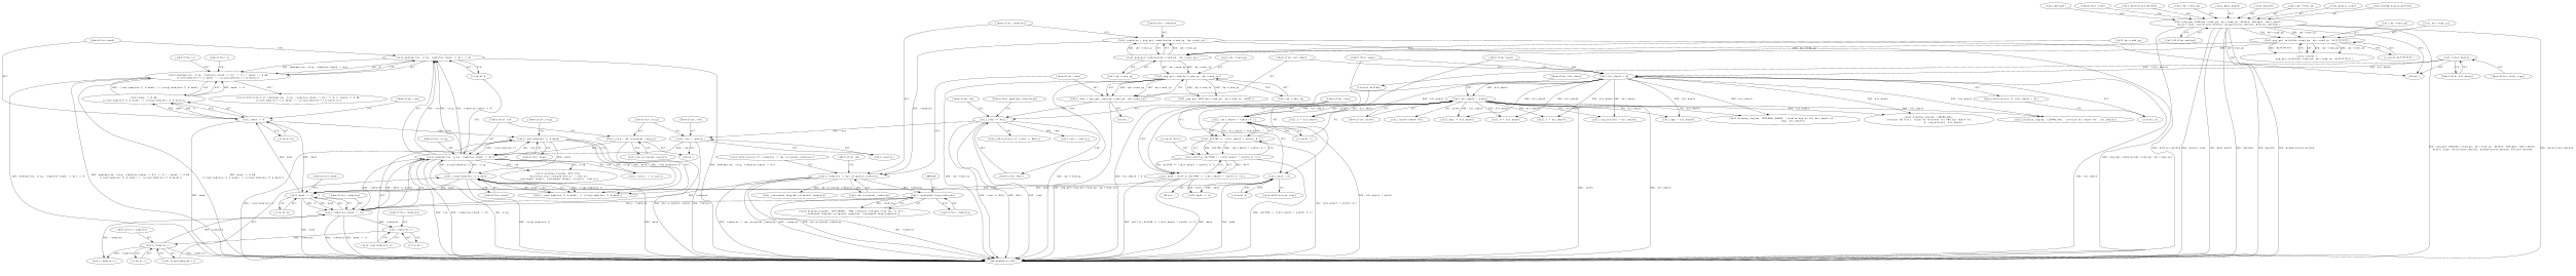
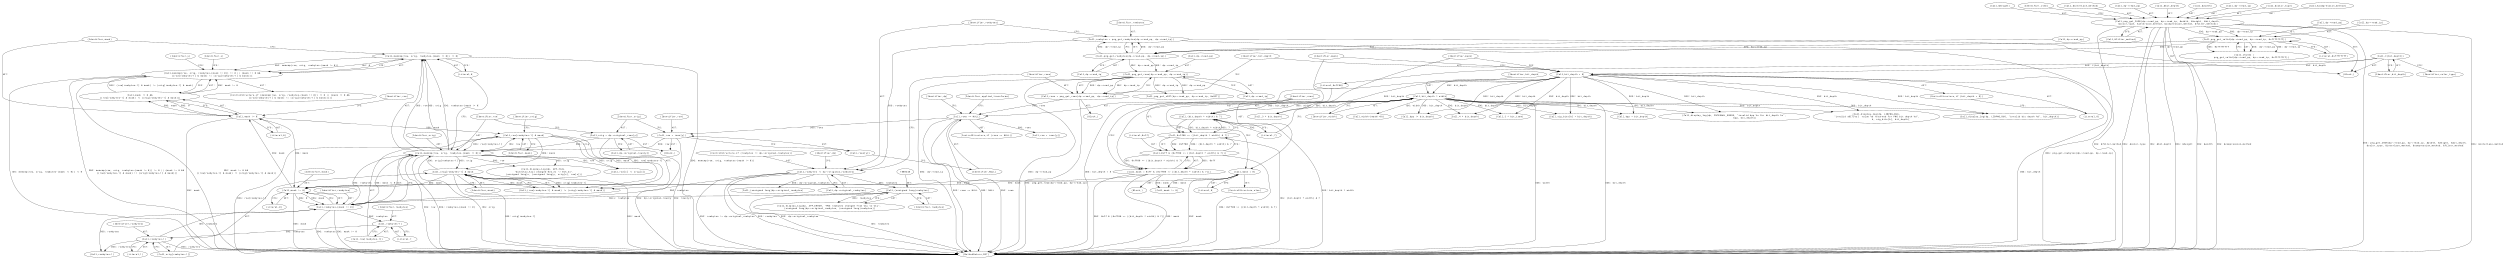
  digraph {
    fontname="Roboto Mono"
    node [fontname="Roboto Mono"]
    edge [fontname="Roboto Mono"]
    n1 [label="(Call,memcmp(row, orig, rowbytes-(mask != 0)) != 0)"]
    n2 [label="(Call,memcmp(row, orig, rowbytes-(mask != 0)) != 0 || (mask != 0 &&\n ((row[rowbytes-1] & mask) != (orig[rowbytes-1] & mask))))"]
    n3 [label="(Literal,0)"]
    n4 [label="(MethodReturn,RET)"]
    n5 [label="(Call,mask != 0 &&\n ((row[rowbytes-1] & mask) != (orig[rowbytes-1] & mask)))"]
    n6 [label="(ControlStructure,if (memcmp(row, orig, rowbytes-(mask != 0)) != 0 || (mask != 0 &&\n ((row[rowbytes-1] & mask) != (orig[rowbytes-1] & mask)))))"]
    n7 [label="(Call,memcmp(row, orig, rowbytes-(mask != 0)))"]
    n8 [label="(Call,row[rowbytes-1] & mask)"]
    n9 [label="(Call,orig[rowbytes-1] & mask)"]
    n10 [label="(Call,rowbytes-(mask != 0))"]
    n11 [label="(Call,row[x] != orig[x])"]
    n12 [label="(Call,display_log(dp, APP_FAIL,\n \"byte(%lu,%lu) changed 0x%.2x -> 0x%.2x\",\n (unsigned long)x, (unsigned long)y, orig[x], row[x]))"]
    n13 [label="(Call,(row[rowbytes-1] & mask) != (orig[rowbytes-1] & mask))"]
    n14 [label="(Identifier,mask)"]
    n15 [label="(Call,mask != 0)"]
    n16 [label="(Identifier,mask)"]
    n17 [label="(Call,rowbytes-1)"]
    n18 [label="(Call,rowbytes-1)"]
    n19 [label="(Call,mask != 0)"]
    n20 [label="(Literal,0)"]
    n21 [label="(Literal,0)"]
    n22 [label="(Call,mask = 0xff & (0xff00 >> ((bit_depth * width) & 7)))"]
    n23 [label="(Call,0xff & (0xff00 >> ((bit_depth * width) & 7)))"]
    n24 [label="(Call,mask != 0)"]
    n25 [label="(Block,)"]
    n26 [label="(Call,0xff00 >> ((bit_depth * width) & 7))"]
    n27 [label="(Call,(bit_depth * width) & 7)"]
    n28 [label="(Literal,7)"]
    n29 [label="(Call,bit_depth * width)"]
-   n30 [label="(Call,2 * bit_depth)"]
+   n30 [label="(Call,2 * bit_item)"]
    n31 [label="(Call,sig_bits[b] > bit_depth)"]
    n32 [label="(Call,width-(mask!=0))"]
    n33 [label="(Call,display_log(dp, LIBPNG_BUG,\n \"invalid sBIT[%u]  value %d returned for PNG bit depth %d\",\n                     b, sig_bits[b], bit_depth))"]
    n34 [label="(Call,display_log(dp, INTERNAL_ERROR, \"invalid bpp %u for bit_depth %u\",\n               bpp, bit_depth))"]
    n35 [label="(Identifier,width)"]
    n36 [label="(Call,display_log(dp, LIBPNG_BUG, \"invalid bit depth %d\", bit_depth))"]
    n37 [label="(Call,3 * bit_depth)"]
    n38 [label="(Call,4 * bit_depth)"]
    n39 [label="(Call,bpp = bit_depth)"]
    n40 [label="(Call,bpp != bit_depth)"]
    n41 [label="(Call,bit_depth < 8)"]
    n42 [label="(ControlStructure,if (bit_depth < 8))"]
    n43 [label="(Literal,8)"]
    n44 [label="(Call,C(bit_depth))"]
    n45 [label="(Identifier,bit_depth)"]
    n46 [label="(Block,)"]
    n47 [label="(Literal,0xff00)"]
    n48 [label="(Call,mask = 0)"]
    n49 [label="(ControlStructure,else)"]
    n50 [label="(Literal,0)"]
    n51 [label="(Call,row = rows[y])"]
    n52 [label="(Block,)"]
    n53 [label="(Call,rows[y])"]
    n54 [label="(Call,rows == NULL)"]
    n55 [label="(ControlStructure,if (rows == NULL))"]
    n56 [label="(Call,row = rows[y])"]
    n57 [label="(Identifier,NULL)"]
    n58 [label="(Call,rows = png_get_rows(dp->read_pp, dp->read_ip))"]
    n59 [label="(Call,png_get_rows(dp->read_pp, dp->read_ip))"]
    n60 [label="(Block,)"]
    n61 [label="(Call,png_get_sBIT(dp->read_pp, dp->read_ip, &sBIT))"]
    n62 [label="(Call,dp->read_ip)"]
    n63 [label="(Call,png_get_rowbytes(dp->read_pp, dp->read_ip))"]
    n64 [label="(Call,rowbytes = png_get_rowbytes(dp->read_pp, dp->read_ip))"]
    n65 [label="(Call,dp->read_ip)"]
    n66 [label="(Call,rowbytes != dp->original_rowbytes)"]
    n67 [label="(Call,png_get_valid(dp->read_pp, dp->read_ip, 0xffffffff))"]
    n68 [label="(Call,chunks =\n          png_get_valid(dp->read_pp, dp->read_ip, 0xffffffff))"]
    n69 [label="(Literal,0xffffffff)"]
    n70 [label="(Call,png_get_IHDR(dp->read_pp, dp->read_ip, &width, &height, &bit_depth,\n &color_type, &interlace_method, &compression_method, &filter_method))"]
    n71 [label="(Call,&filter_method)"]
    n72 [label="(Call,orig = dp->original_rows[y])"]
    n73 [label="(Call,dp->original_rows[y])"]
    n74 [label="(Call,rowbytes-1)"]
    n75 [label="(Literal,1)"]
    n76 [label="(Call,row[rowbytes-1])"]
    n77 [label="(Call,(unsigned long)rowbytes)"]
    n78 [label="(Call,display_log(dp, APP_ERROR, \"PNG rowbytes changed from %lu to %lu\",\n (unsigned long)dp->original_rowbytes, (unsigned long)rowbytes))"]
    n79 [label="(Identifier,rowbytes)"]
    n80 [label="(Call,(unsigned long)dp->original_rowbytes)"]
    n81 [label="(Call,dp->original_rowbytes)"]
    n82 [label="(ControlStructure,if (rowbytes != dp->original_rowbytes))"]
    n83 [label="(Call,orig[rowbytes-1])"]
    n84 [label="(Literal,1)"]
    n85 [label="(Identifier,y)"]
    n86 [label="(Identifier,row)"]
    n87 [label="(Call,&height)"]
    n88 [label="(Identifier,item)"]
    n89 [label="(Identifier,row)"]
    n90 [label="(Identifier,mask)"]
    n91 [label="(Call,&interlace_method)"]
    n92 [label="(Identifier,bit_depth)"]
    n93 [label="(Call,dp->read_pp)"]
    n94 [label="(Call,&bit_depth)"]
    n95 [label="(Identifier,rows)"]
    n96 [label="(Identifier,row)"]
    n97 [label="(Call,dp->read_pp)"]
    n98 [label="(Identifier,x)"]
    n99 [label="(Identifier,rowbytes)"]
    n100 [label="(Identifier,orig)"]
    n101 [label="(Identifier,dp)"]
    n102 [label="(Identifier,orig)"]
    n103 [label="(Call,&width)"]
    n104 [label="(Call,dp->read_ip)"]
    n105 [label="(Identifier,orig)"]
    n106 [label="(Identifier,rowbytes)"]
    n107 [label="(Identifier,rowbytes)"]
    n108 [label="(Identifier,mask)"]
    n109 [label="(Identifier,rowbytes)"]
    n110 [label="(Literal,0xff)"]
    n111 [label="(Identifier,dp)"]
    n112 [label="(Call,&color_type)"]
    n113 [label="(Identifier,bit_depth)"]
    n114 [label="(Call,dp->read_pp)"]
    n115 [label="(Identifier,rows)"]
    n116 [label="(Call,dp->read_ip)"]
    n117 [label="(Identifier,mask)"]
    n118 [label="(Call,&compression_method)"]
    n119 [label="(Identifier,color_type)"]
    n120 [label="(Call,dp->read_pp)"]
    n121 [label="(Identifier,rowbytes)"]
    n122 [label="(Identifier,applied_transforms)"]
    n123 [label="(Identifier,mask)"]
    n124 [label=1000248]
    n1 -> n2 [label="AST: "]
    n1 -> n2 [label="DDG: memcmp(row, orig, rowbytes-(mask != 0))"]
    n1 -> n2 [label="DDG: 0"]
    n1 -> n3 [label="CFG: "]
    n1 -> n4 [label="DDG: memcmp(row, orig, rowbytes-(mask != 0))"]
    n2 -> n1 [label="CFG: "]
    n2 -> n4 [label="DDG: memcmp(row, orig, rowbytes-(mask != 0)) != 0"]
    n2 -> n4 [label="DDG: memcmp(row, orig, rowbytes-(mask != 0)) != 0 || (mask != 0 &&\n ((row[rowbytes-1] & mask) != (orig[rowbytes-1] & mask)))"]
    n2 -> n4 [label="DDG: mask != 0 &&\n ((row[rowbytes-1] & mask) != (orig[rowbytes-1] & mask))"]
    n2 -> n5 [label="CFG: "]
    n2 -> n6 [label="AST: "]
    n3 -> n1 [label="AST: "]
    n3 -> n7 [label="CFG: "]
    n5 -> n2 [label="AST: "]
    n5 -> n2 [label="DDG: mask != 0"]
    n5 -> n2 [label="DDG: (row[rowbytes-1] & mask) != (orig[rowbytes-1] & mask)"]
    n5 -> n19 [label="CFG: "]
    n7 -> n1 [label="AST: "]
    n7 -> n1 [label="DDG: row"]
    n7 -> n1 [label="DDG: orig"]
    n7 -> n1 [label="DDG: rowbytes-(mask != 0)"]
    n7 -> n4 [label="DDG: row"]
    n7 -> n4 [label="DDG: rowbytes-(mask != 0)"]
    n7 -> n4 [label="DDG: orig"]
    n7 -> n8 [label="DDG: row"]
    n7 -> n9 [label="DDG: orig"]
    n7 -> n10 [label="CFG: "]
    n7 -> n11 [label="DDG: row"]
    n7 -> n11 [label="DDG: orig"]
    n7 -> n12 [label="DDG: orig"]
    n7 -> n12 [label="DDG: row"]
    n8 -> n4 [label="DDG: row[rowbytes-1]"]
    n8 -> n7 [label="DDG: row[rowbytes-1]"]
    n8 -> n9 [label="DDG: mask"]
    n8 -> n13 [label="AST: "]
    n8 -> n13 [label="DDG: row[rowbytes-1]"]
    n8 -> n13 [label="DDG: mask"]
    n8 -> n14 [label="CFG: "]
    n9 -> n4 [label="DDG: orig[rowbytes-1]"]
    n9 -> n4 [label="DDG: mask"]
    n9 -> n7 [label="DDG: orig[rowbytes-1]"]
    n9 -> n13 [label="AST: "]
    n9 -> n13 [label="DDG: orig[rowbytes-1]"]
    n9 -> n13 [label="DDG: mask"]
    n9 -> n15 [label="DDG: mask"]
    n9 -> n16 [label="CFG: "]
    n10 -> n4 [label="DDG: rowbytes"]
    n10 -> n4 [label="DDG: mask != 0"]
    n10 -> n7 [label="AST: "]
    n10 -> n7 [label="DDG: rowbytes"]
    n10 -> n7 [label="DDG: mask != 0"]
    n10 -> n15 [label="CFG: "]
    n10 -> n17 [label="DDG: rowbytes"]
    n10 -> n18 [label="DDG: rowbytes"]
    n13 -> n9 [label="CFG: "]
    n14 -> n8 [label="AST: "]
    n15 -> n4 [label="DDG: mask"]
    n15 -> n10 [label="AST: "]
    n15 -> n10 [label="DDG: mask"]
    n15 -> n10 [label="DDG: 0"]
    n15 -> n19 [label="DDG: mask"]
    n15 -> n21 [label="CFG: "]
    n16 -> n9 [label="AST: "]
    n17 -> n74 [label="DDG: rowbytes"]
    n17 -> n75 [label="CFG: "]
    n17 -> n76 [label="AST: "]
    n19 -> n4 [label="DDG: mask"]
    n19 -> n5 [label="AST: "]
    n19 -> n5 [label="DDG: mask"]
    n19 -> n5 [label="DDG: 0"]
    n19 -> n8 [label="DDG: mask"]
    n19 -> n15 [label="DDG: mask"]
    n19 -> n20 [label="CFG: "]
    n20 -> n19 [label="AST: "]
    n21 -> n15 [label="AST: "]
    n22 -> n4 [label="DDG: 0xff & (0xff00 >> ((bit_depth * width) & 7))"]
    n22 -> n4 [label="DDG: mask"]
    n22 -> n15 [label="DDG: mask"]
    n22 -> n23 [label="CFG: "]
    n22 -> n24 [label="DDG: mask"]
    n22 -> n25 [label="AST: "]
    n23 -> n4 [label="DDG: 0xff00 >> ((bit_depth * width) & 7)"]
    n23 -> n22 [label="AST: "]
    n23 -> n22 [label="DDG: 0xff"]
    n23 -> n22 [label="DDG: 0xff00 >> ((bit_depth * width) & 7)"]
    n23 -> n26 [label="CFG: "]
    n26 -> n4 [label="DDG: (bit_depth * width) & 7"]
    n26 -> n23 [label="AST: "]
    n26 -> n23 [label="DDG: 0xff00"]
    n26 -> n23 [label="DDG: (bit_depth * width) & 7"]
    n26 -> n27 [label="CFG: "]
    n27 -> n4 [label="DDG: bit_depth * width"]
    n27 -> n26 [label="AST: "]
    n27 -> n26 [label="DDG: bit_depth * width"]
    n27 -> n26 [label="DDG: 7"]
    n27 -> n28 [label="CFG: "]
    n28 -> n27 [label="DDG: "]
    n28 -> n29 [label="CFG: "]
    n29 -> n4 [label="DDG: width"]
    n29 -> n4 [label="DDG: bit_depth"]
    n29 -> n27 [label="AST: "]
    n29 -> n27 [label="DDG: bit_depth"]
    n29 -> n27 [label="DDG: width"]
    n29 -> n30 [label="DDG: bit_depth"]
    n29 -> n31 [label="DDG: bit_depth"]
    n29 -> n32 [label="DDG: width"]
    n29 -> n33 [label="DDG: bit_depth"]
    n29 -> n34 [label="DDG: bit_depth"]
    n29 -> n35 [label="CFG: "]
    n29 -> n36 [label="DDG: bit_depth"]
    n29 -> n37 [label="DDG: bit_depth"]
    n29 -> n38 [label="DDG: bit_depth"]
    n29 -> n39 [label="DDG: bit_depth"]
    n29 -> n40 [label="DDG: bit_depth"]
    n35 -> n29 [label="AST: "]
    n41 -> n4 [label="DDG: bit_depth"]
    n41 -> n4 [label="DDG: bit_depth < 8"]
    n41 -> n29 [label="DDG: bit_depth"]
    n41 -> n30 [label="DDG: bit_depth"]
    n41 -> n31 [label="DDG: bit_depth"]
    n41 -> n33 [label="DDG: bit_depth"]
    n41 -> n34 [label="DDG: bit_depth"]
    n41 -> n36 [label="DDG: bit_depth"]
    n41 -> n37 [label="DDG: bit_depth"]
    n41 -> n38 [label="DDG: bit_depth"]
    n41 -> n39 [label="DDG: bit_depth"]
    n41 -> n40 [label="DDG: bit_depth"]
    n41 -> n42 [label="AST: "]
    n42 -> n43 [label="CFG: "]
    n43 -> n41 [label="AST: "]
    n44 -> n41 [label="DDG: bit_depth"]
    n44 -> n45 [label="CFG: "]
    n44 -> n46 [label="AST: "]
    n44 -> n47 [label="DDG: C(bit_depth)"]
    n45 -> n44 [label="AST: "]
    n47 -> n26 [label="AST: "]
    n48 -> n4 [label="DDG: mask"]
    n48 -> n15 [label="DDG: mask"]
    n48 -> n24 [label="DDG: mask"]
    n48 -> n49 [label="AST: "]
    n48 -> n50 [label="CFG: "]
    n50 -> n48 [label="AST: "]
    n51 -> n4 [label="DDG: rows[y]"]
    n51 -> n7 [label="DDG: row"]
    n51 -> n52 [label="AST: "]
    n51 -> n53 [label="CFG: "]
    n53 -> n51 [label="AST: "]
    n54 -> n4 [label="DDG: rows"]
    n54 -> n4 [label="DDG: rows == NULL"]
    n54 -> n4 [label="DDG: NULL"]
    n54 -> n51 [label="DDG: rows"]
    n54 -> n55 [label="AST: "]
    n54 -> n56 [label="DDG: rows"]
-   n54 -> n57 [label="CFG: "]
+   n53 -> n57 [label="CFG: "]
    n57 -> n54 [label="AST: "]
    n58 -> n4 [label="DDG: png_get_rows(dp->read_pp, dp->read_ip)"]
    n58 -> n54 [label="DDG: rows"]
    n58 -> n59 [label="CFG: "]
    n58 -> n60 [label="AST: "]
    n59 -> n4 [label="DDG: dp->read_pp"]
    n59 -> n4 [label="DDG: dp->read_ip"]
    n59 -> n58 [label="AST: "]
    n59 -> n58 [label="DDG: dp->read_pp"]
    n59 -> n58 [label="DDG: dp->read_ip"]
    n59 -> n61 [label="DDG: dp->read_pp"]
    n59 -> n61 [label="DDG: dp->read_ip"]
    n59 -> n62 [label="CFG: "]
    n62 -> n59 [label="AST: "]
    n63 -> n59 [label="DDG: dp->read_pp"]
    n63 -> n59 [label="DDG: dp->read_ip"]
    n63 -> n64 [label="AST: "]
    n63 -> n64 [label="DDG: dp->read_pp"]
    n63 -> n64 [label="DDG: dp->read_ip"]
    n63 -> n65 [label="CFG: "]
    n64 -> n4 [label="DDG: png_get_rowbytes(dp->read_pp, dp->read_ip)"]
    n64 -> n46 [label="AST: "]
    n64 -> n63 [label="CFG: "]
    n64 -> n66 [label="DDG: rowbytes"]
    n65 -> n63 [label="AST: "]
    n66 -> n4 [label="DDG: dp->original_rowbytes"]
    n66 -> n4 [label="DDG: rowbytes != dp->original_rowbytes"]
    n66 -> n4 [label="DDG: rowbytes"]
    n66 -> n10 [label="DDG: rowbytes"]
    n66 -> n77 [label="DDG: rowbytes"]
    n66 -> n80 [label="DDG: dp->original_rowbytes"]
    n66 -> n81 [label="CFG: "]
    n67 -> n63 [label="DDG: dp->read_pp"]
    n67 -> n63 [label="DDG: dp->read_ip"]
    n67 -> n68 [label="AST: "]
    n67 -> n68 [label="DDG: dp->read_pp"]
    n67 -> n68 [label="DDG: dp->read_ip"]
    n67 -> n68 [label="DDG: 0xffffffff"]
    n67 -> n69 [label="CFG: "]
    n68 -> n67 [label="CFG: "]
    n69 -> n67 [label="AST: "]
    n70 -> n4 [label="DDG: &color_type"]
    n70 -> n4 [label="DDG: &bit_depth"]
    n70 -> n4 [label="DDG: &height"]
    n70 -> n4 [label="DDG: &width"]
    n70 -> n4 [label="DDG: &compression_method"]
    n70 -> n4 [label="DDG: png_get_IHDR(dp->read_pp, dp->read_ip, &width, &height, &bit_depth,\n &color_type, &interlace_method, &compression_method, &filter_method)"]
    n70 -> n4 [label="DDG: &interlace_method"]
    n70 -> n4 [label="DDG: &filter_method"]
    n70 -> n46 [label="AST: "]
    n70 -> n67 [label="DDG: dp->read_pp"]
    n70 -> n67 [label="DDG: dp->read_ip"]
    n70 -> n71 [label="CFG: "]
    n71 -> n70 [label="AST: "]
    n72 -> n4 [label="DDG: dp->original_rows[y]"]
    n72 -> n7 [label="DDG: orig"]
    n72 -> n52 [label="AST: "]
    n72 -> n73 [label="CFG: "]
    n73 -> n72 [label="AST: "]
    n74 -> n4 [label="DDG: rowbytes"]
    n74 -> n10 [label="DDG: rowbytes"]
    n74 -> n18 [label="DDG: rowbytes"]
    n74 -> n83 [label="AST: "]
    n74 -> n84 [label="CFG: "]
    n75 -> n17 [label="AST: "]
    n76 -> n8 [label="AST: "]
    n76 -> n17 [label="CFG: "]
    n77 -> n4 [label="DDG: rowbytes"]
    n77 -> n10 [label="NULL: rowbytes"]
    n77 -> n78 [label="AST: "]
    n77 -> n78 [label="DDG: rowbytes"]
    n77 -> n79 [label="CFG: "]
    n78 -> n77 [label="CFG: "]
    n79 -> n77 [label="AST: "]
    n81 -> n66 [label="AST: "]
    n82 -> n66 [label="AST: "]
    n83 -> n9 [label="AST: "]
    n83 -> n74 [label="CFG: "]
    n84 -> n74 [label="AST: "]
    n85 -> n2 [label="CFG: "]
    n86 -> n19 [label="CFG: "]
    n87 -> n70 [label="AST: "]
    n88 -> n70 [label="CFG: "]
    n89 -> n51 [label="AST: "]
    n90 -> n1 [label="CFG: "]
    n90 -> n19 [label="AST: "]
    n91 -> n70 [label="AST: "]
    n92 -> n29 [label="AST: "]
    n93 -> n70 [label="AST: "]
    n94 -> n70 [label="AST: "]
    n95 -> n58 [label="AST: "]
    n95 -> n66 [label="CFG: "]
    n96 -> n7 [label="AST: "]
    n96 -> n72 [label="CFG: "]
    n97 -> n59 [label="AST: "]
    n98 -> n2 [label="CFG: "]
    n99 -> n17 [label="AST: "]
    n100 -> n8 [label="CFG: "]
    n101 -> n54 [label="CFG: "]
    n102 -> n7 [label="AST: "]
    n103 -> n70 [label="AST: "]
    n104 -> n70 [label="AST: "]
    n105 -> n51 [label="CFG: "]
    n105 -> n72 [label="AST: "]
    n106 -> n64 [label="CFG: "]
    n106 -> n66 [label="AST: "]
    n107 -> n64 [label="AST: "]
    n108 -> n15 [label="AST: "]
    n109 -> n10 [label="AST: "]
    n110 -> n23 [label="AST: "]
    n111 -> n66 [label="CFG: "]
    n112 -> n70 [label="AST: "]
    n113 -> n41 [label="AST: "]
    n113 -> n58 [label="CFG: "]
    n114 -> n67 [label="AST: "]
    n115 -> n22 [label="CFG: "]
    n115 -> n48 [label="CFG: "]
    n115 -> n54 [label="AST: "]
    n116 -> n67 [label="AST: "]
    n117 -> n41 [label="CFG: "]
    n117 -> n48 [label="AST: "]
    n118 -> n70 [label="AST: "]
-   n119 -> n44 [label="CFG: "]
+   n44 -> n119 [label="CFG: "]
    n120 -> n63 [label="AST: "]
    n121 -> n74 [label="AST: "]
    n122 -> n54 [label="CFG: "]
    n123 -> n22 [label="AST: "]
    n123 -> n41 [label="CFG: "]
    n124 -> n77 [label="AST: "]
  }
